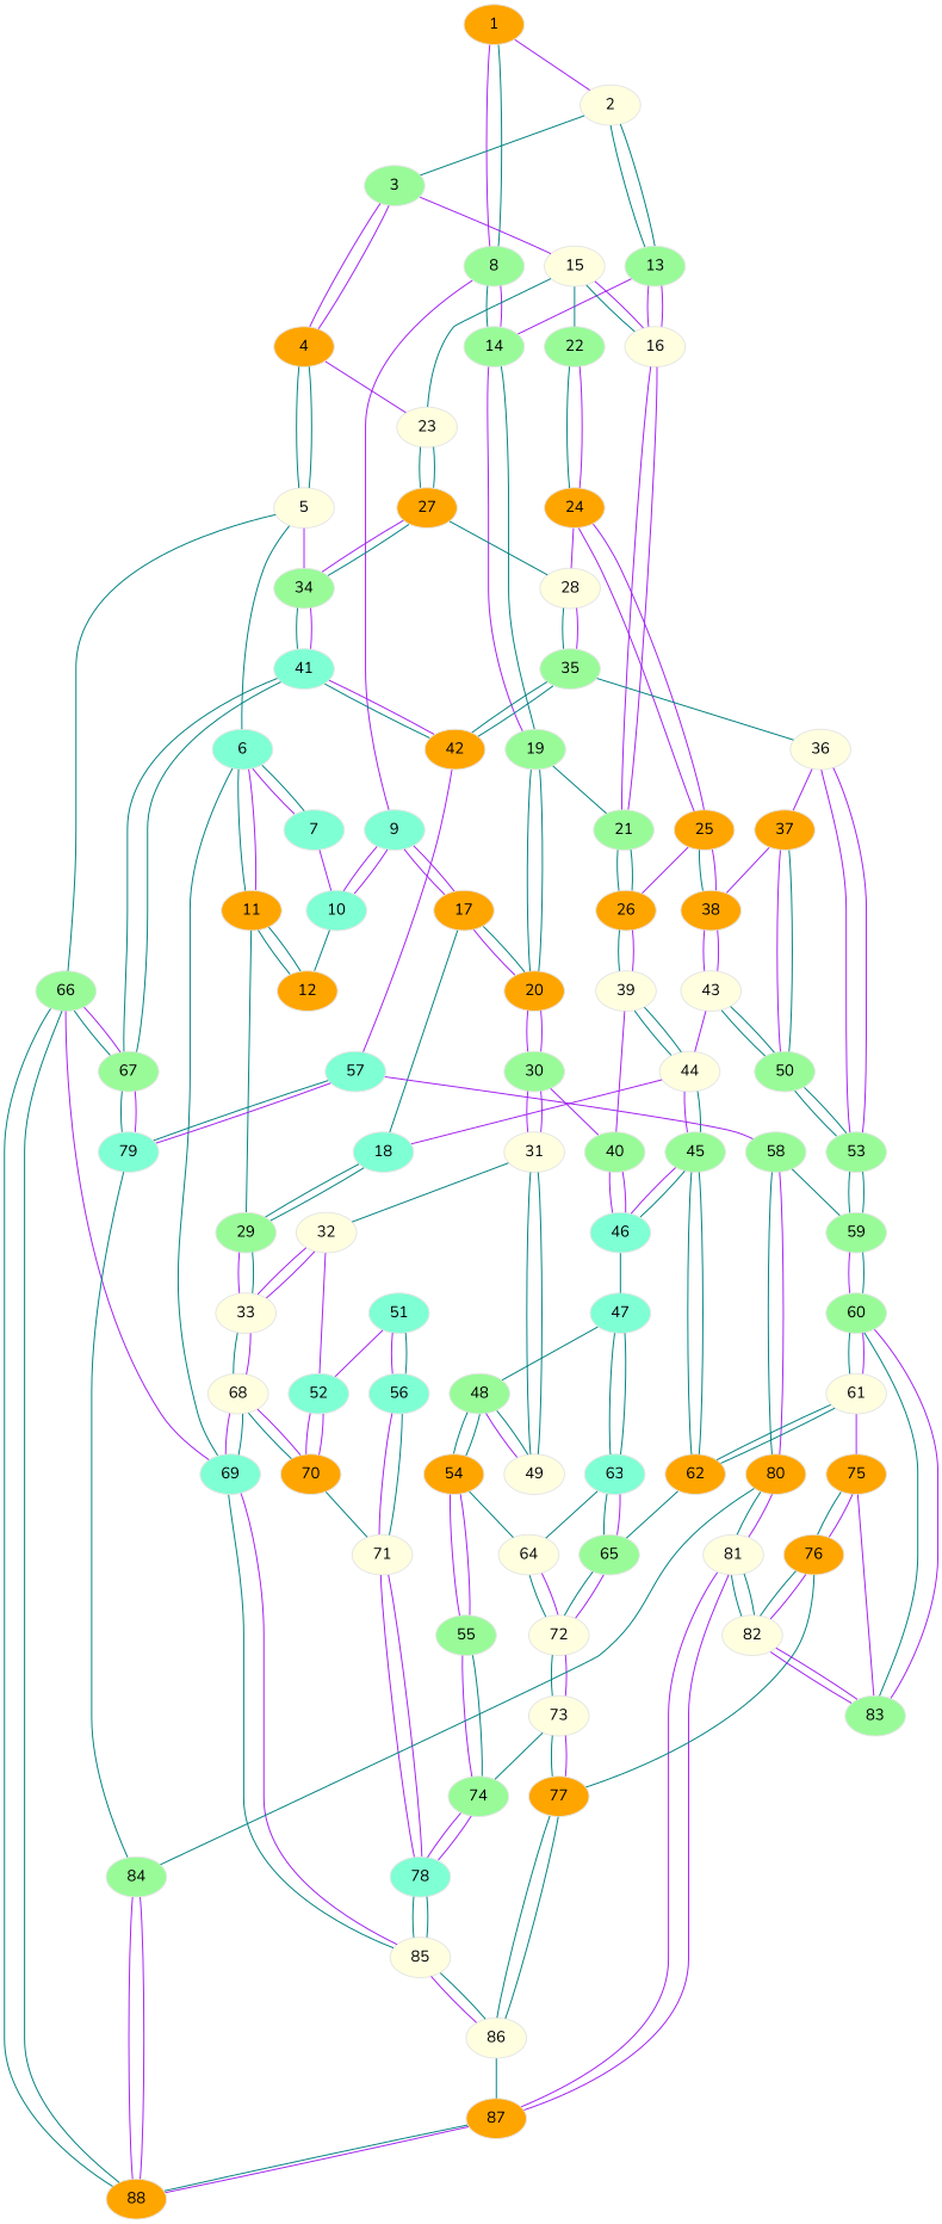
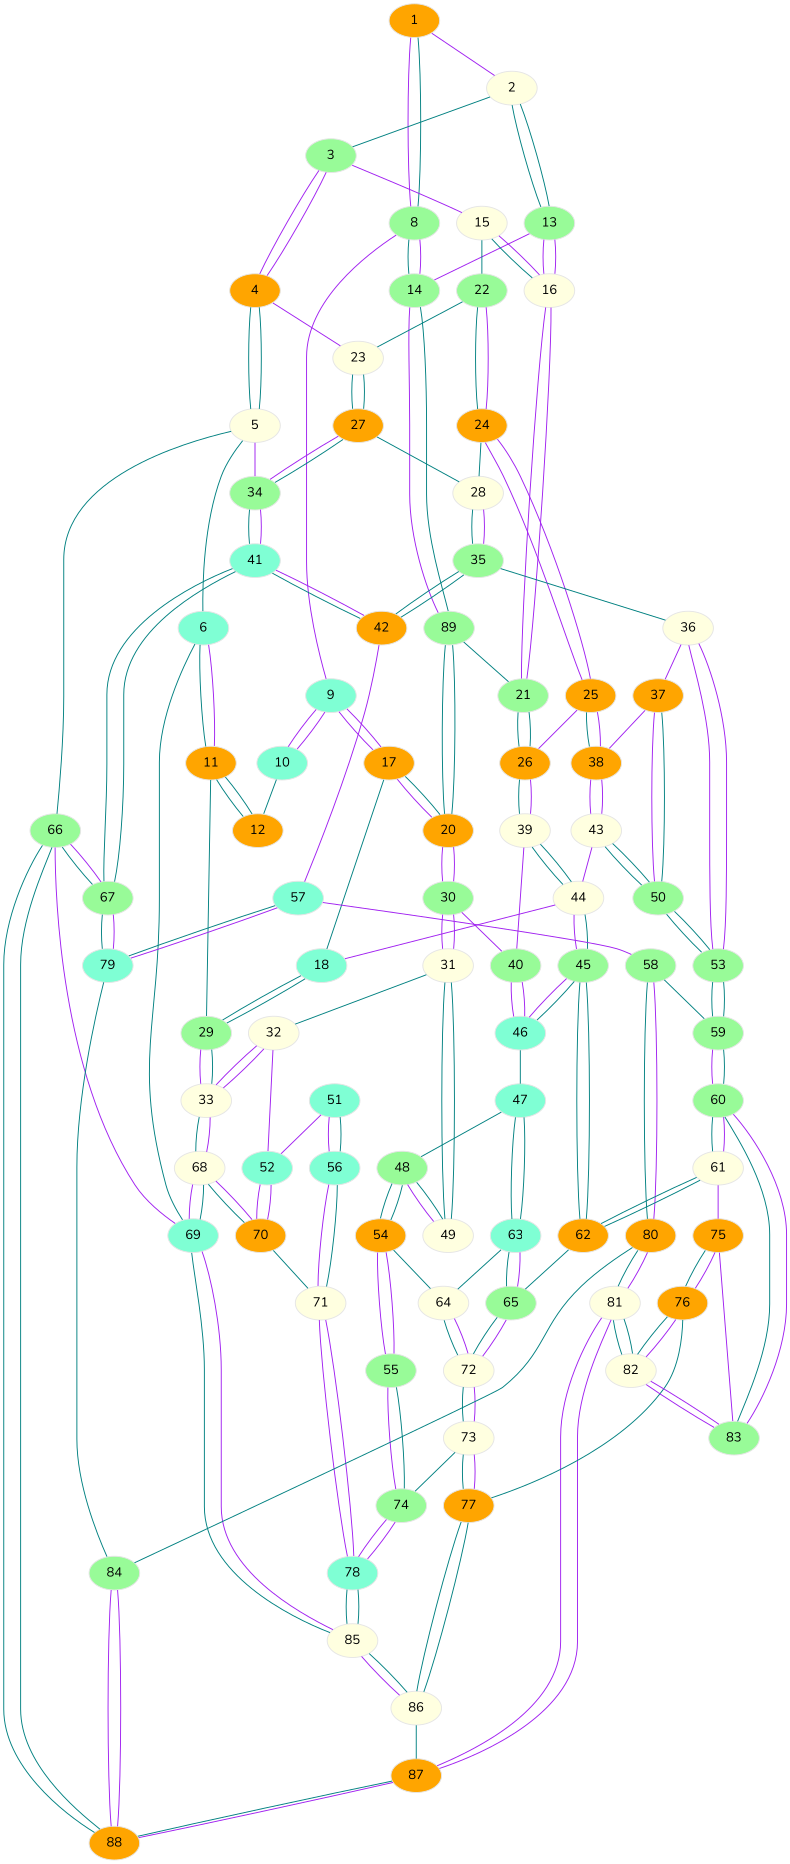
  graph {
    fontname=Nunito
    node [color=gray90 fillcolor=palegreen fontname=Nunito style=filled]
    edge [color=teal fontname=Nunito]
    1 [fillcolor=orange]
    2 [fillcolor=lightyellow]
    8
    3
    13
    9 [fillcolor=aquamarine]
    14
    4 [fillcolor=orange]
    15 [fillcolor=lightyellow]
    16 [fillcolor=lightyellow]
    5 [fillcolor=lightyellow]
    23 [fillcolor=lightyellow]
    22
    6 [fillcolor=aquamarine]
    34
    66
    27 [fillcolor=orange]
-   7 [fillcolor=aquamarine]
    11 [fillcolor=orange]
    69 [fillcolor=aquamarine]
    41 [fillcolor=aquamarine]
    67
    88 [fillcolor=orange]
    10 [fillcolor=aquamarine]
    12 [fillcolor=orange]
    29
    85 [fillcolor=lightyellow]
    17 [fillcolor=orange]
-   19
+   19 [label=89]
    18 [fillcolor=aquamarine]
    20 [fillcolor=orange]
    33 [fillcolor=lightyellow]
    21
    24 [fillcolor=orange]
    26 [fillcolor=orange]
    30
    31 [fillcolor=lightyellow]
    40
    39 [fillcolor=lightyellow]
    25 [fillcolor=orange]
    28 [fillcolor=lightyellow]
    38 [fillcolor=orange]
    35
    43 [fillcolor=lightyellow]
    44 [fillcolor=lightyellow]
    36 [fillcolor=lightyellow]
    42 [fillcolor=orange]
    68 [fillcolor=lightyellow]
    32 [fillcolor=lightyellow]
    49 [fillcolor=lightyellow]
    46 [fillcolor=aquamarine]
    52 [fillcolor=aquamarine]
    70 [fillcolor=orange]
    37 [fillcolor=orange]
    53
    57 [fillcolor=aquamarine]
    50
    59
    45
    47 [fillcolor=aquamarine]
    79 [fillcolor=aquamarine]
    58
    62 [fillcolor=orange]
    65
    48
    63 [fillcolor=aquamarine]
    54 [fillcolor=orange]
    64 [fillcolor=lightyellow]
    55
    51 [fillcolor=aquamarine]
    56 [fillcolor=aquamarine]
    71 [fillcolor=lightyellow]
    60
    74
    72 [fillcolor=lightyellow]
    78 [fillcolor=aquamarine]
    80 [fillcolor=orange]
    84
    81 [fillcolor=lightyellow]
    61 [fillcolor=lightyellow]
    83
    75 [fillcolor=orange]
    76 [fillcolor=orange]
    73 [fillcolor=lightyellow]
    86 [fillcolor=lightyellow]
    77 [fillcolor=orange]
    82 [fillcolor=lightyellow]
    87 [fillcolor=orange]
    1 -- 2 [color=purple]
    1 -- 8 [color=purple]
    1 -- 8
    2 -- 3
    2 -- 13
    2 -- 13
    8 -- 9 [color=purple]
    8 -- 14
    8 -- 14 [color=purple]
    3 -- 4 [color=purple]
    3 -- 4 [color=purple]
    3 -- 15 [color=purple]
    13 -- 14 [color=purple]
    13 -- 16 [color=purple]
    13 -- 16 [color=purple]
    9 -- 10 [color=purple]
    9 -- 10 [color=purple]
    9 -- 17 [color=purple]
    9 -- 17 [color=purple]
    14 -- 19 [color=purple]
    14 -- 19
    4 -- 5
    4 -- 5
    4 -- 23 [color=purple]
    15 -- 16
    15 -- 16 [color=purple]
    15 -- 22
    16 -- 21 [color=purple]
    16 -- 21 [color=purple]
    5 -- 6
    5 -- 34 [color=purple]
    5 -- 66
    23 -- 27
    23 -- 27
-   15 -- 23
+   22 -- 23
    22 -- 24
    22 -- 24 [color=purple]
-   6 -- 7 [color=purple]
-   6 -- 7
    6 -- 11
    6 -- 11 [color=purple]
    6 -- 69
    34 -- 41
    34 -- 41 [color=purple]
    66 -- 69 [color=purple]
    66 -- 67
    66 -- 67 [color=purple]
    66 -- 88
    66 -- 88
    27 -- 34 [color=purple]
    27 -- 34
    27 -- 28
-   7 -- 10 [color=purple]
    11 -- 12
    11 -- 12
    11 -- 29
    69 -- 85
    69 -- 85 [color=purple]
    41 -- 67
    41 -- 67
    41 -- 42
    41 -- 42 [color=purple]
    67 -- 79
    67 -- 79 [color=purple]
    10 -- 12
    29 -- 33 [color=purple]
    29 -- 33
    85 -- 86 [color=purple]
    85 -- 86
    17 -- 18
    17 -- 20 [color=purple]
    17 -- 20
    19 -- 20
    19 -- 20
    19 -- 21
    18 -- 29
    18 -- 29
    20 -- 30 [color=purple]
    20 -- 30 [color=purple]
    33 -- 68
    33 -- 68 [color=purple]
    21 -- 26
    21 -- 26
    24 -- 25 [color=purple]
    24 -- 25 [color=purple]
-   24 -- 28 [color=purple]
+   24 -- 28
    26 -- 39
    26 -- 39 [color=purple]
    30 -- 31 [color=purple]
    30 -- 31 [color=purple]
    30 -- 40 [color=purple]
    31 -- 32
    31 -- 49
    31 -- 49
    40 -- 46 [color=purple]
    40 -- 46 [color=purple]
    39 -- 40 [color=purple]
    39 -- 44
    39 -- 44
    25 -- 26 [color=purple]
    25 -- 38
    25 -- 38 [color=purple]
    28 -- 35
    28 -- 35 [color=purple]
    38 -- 43 [color=purple]
    38 -- 43 [color=purple]
    35 -- 36
    35 -- 42
    35 -- 42
    43 -- 44 [color=purple]
    43 -- 50
    43 -- 50
    44 -- 18 [color=purple]
    44 -- 45 [color=purple]
    44 -- 45
    36 -- 37 [color=purple]
    36 -- 53 [color=purple]
    36 -- 53 [color=purple]
    42 -- 57 [color=purple]
    68 -- 69 [color=purple]
    68 -- 69
    68 -- 70
    68 -- 70 [color=purple]
    32 -- 33 [color=purple]
    32 -- 33 [color=purple]
    32 -- 52 [color=purple]
    46 -- 47
    52 -- 70 [color=purple]
    52 -- 70 [color=purple]
    70 -- 71
    37 -- 38 [color=purple]
    37 -- 50 [color=purple]
    37 -- 50
    53 -- 59
    53 -- 59
    57 -- 79
    57 -- 79 [color=purple]
    57 -- 58 [color=purple]
    50 -- 53
    50 -- 53
    59 -- 60 [color=purple]
    59 -- 60
    45 -- 46 [color=purple]
    45 -- 46
    45 -- 62
    45 -- 62
    47 -- 48
    47 -- 63
    47 -- 63
    79 -- 84
    58 -- 59
    58 -- 80
    58 -- 80 [color=purple]
    62 -- 65
    65 -- 72
    65 -- 72 [color=purple]
    48 -- 49 [color=purple]
    48 -- 49
    48 -- 54
    48 -- 54
    63 -- 65
    63 -- 65 [color=purple]
    63 -- 64
    54 -- 64
    54 -- 55 [color=purple]
    54 -- 55 [color=purple]
    64 -- 72
    64 -- 72 [color=purple]
    55 -- 74 [color=purple]
    55 -- 74
    51 -- 52 [color=purple]
    51 -- 56 [color=purple]
    51 -- 56
    56 -- 71 [color=purple]
    56 -- 71
    71 -- 78 [color=purple]
    71 -- 78 [color=purple]
    60 -- 61
    60 -- 61 [color=purple]
    60 -- 83
    60 -- 83 [color=purple]
    74 -- 78 [color=purple]
    74 -- 78 [color=purple]
    72 -- 73
    72 -- 73 [color=purple]
    78 -- 85
    78 -- 85
    80 -- 84
    80 -- 81
    80 -- 81 [color=purple]
    84 -- 88 [color=purple]
    84 -- 88 [color=purple]
    81 -- 82
    81 -- 82
    81 -- 87 [color=purple]
    81 -- 87 [color=purple]
    61 -- 62
    61 -- 62
    61 -- 75 [color=purple]
    75 -- 83 [color=purple]
    75 -- 76
    75 -- 76 [color=purple]
    76 -- 77
    76 -- 82
    76 -- 82 [color=purple]
    73 -- 74
    73 -- 77
    73 -- 77 [color=purple]
    86 -- 87
    77 -- 86
    77 -- 86
    82 -- 83 [color=purple]
    82 -- 83 [color=purple]
    87 -- 88
    87 -- 88 [color=purple]
  }
